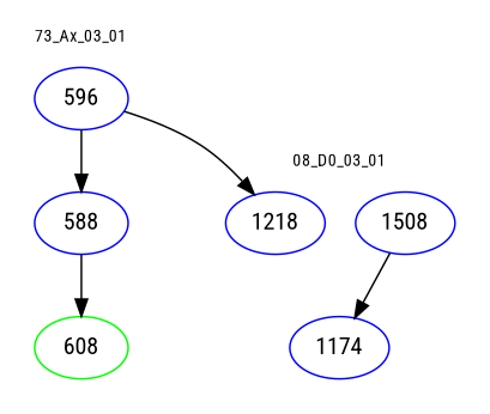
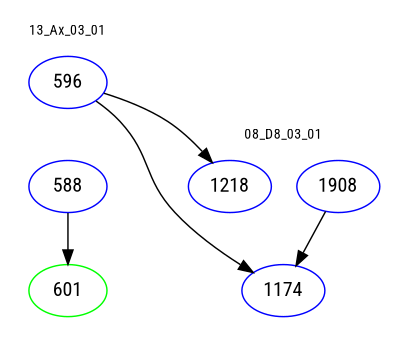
  digraph {
    fontname="Roboto Condensed"
    node [color=blue fontname="Roboto Condensed"]
    edge [color=black fontname="Roboto Condensed"]
    n1 [label=596]
    n2 [label=588]
-   n3 [color=green label=608]
-   n4 [label=1508]
+   n3 [color=green label=601]
+   n4 [label=1908]
    n5 [label=1174]
    n6 [label=1218]
    subgraph cluster_1 {
      color=white
      fontsize=10
-     label="73_Ax_03_01"
+     label="13_Ax_03_01"
      n1
      n2
      n3
    }
    subgraph cluster_2 {
      color=white
      fontsize=10
-     label="08_D0_03_01"
+     label="08_D8_03_01"
      n4
      n5
      n6
    }
-   n1 -> n2
+   n1 -> n5
    n1 -> n6
    n2 -> n3
    n4 -> n5
  }
